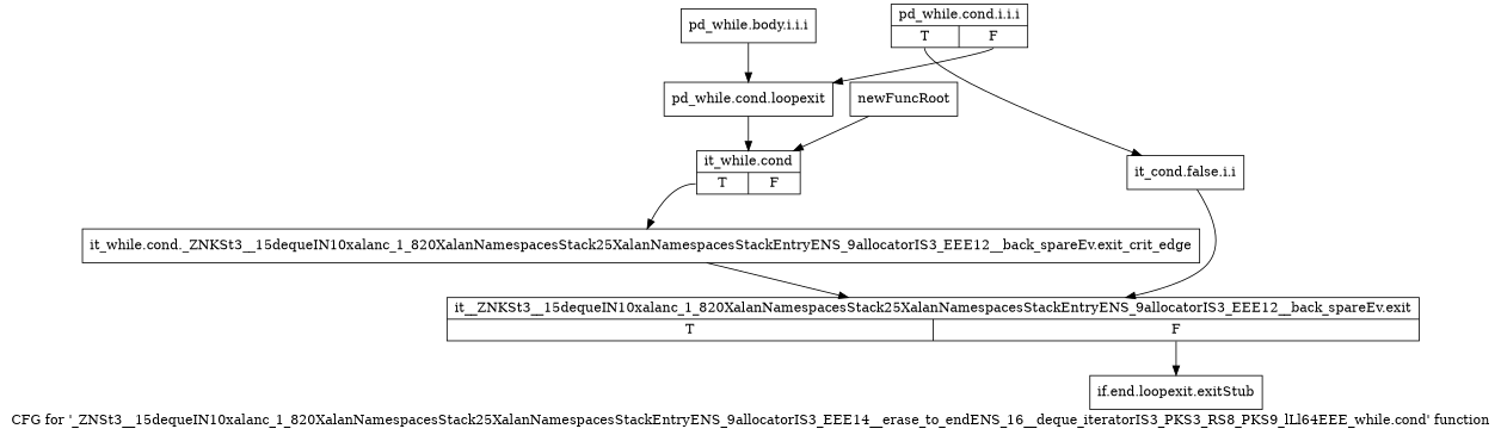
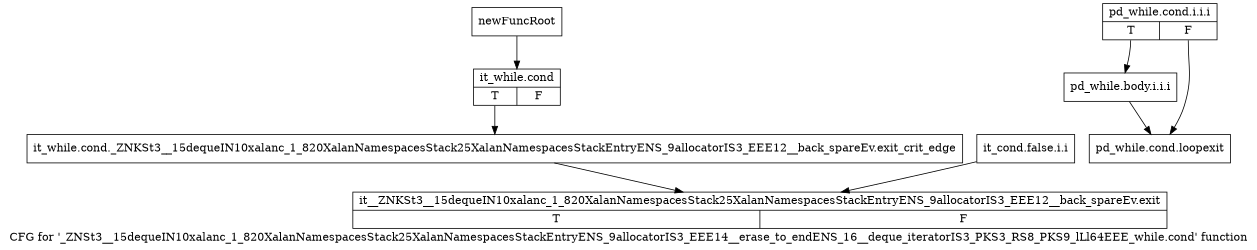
  digraph {
    label="CFG for '_ZNSt3__15dequeIN10xalanc_1_820XalanNamespacesStack25XalanNamespacesStackEntryENS_9allocatorIS3_EEE14__erase_to_endENS_16__deque_iteratorIS3_PKS3_RS8_PKS9_lLl64EEE_while.cond' function"
    node [shape=record]
    n1 [label="{newFuncRoot}"]
    n2 [label="{it_while.cond|{<s0>T|<s1>F}}"]
    n3 [label="{it_while.cond._ZNKSt3__15dequeIN10xalanc_1_820XalanNamespacesStack25XalanNamespacesStackEntryENS_9allocatorIS3_EEE12__back_spareEv.exit_crit_edge}"]
    n4 [label="{it__ZNKSt3__15dequeIN10xalanc_1_820XalanNamespacesStack25XalanNamespacesStackEntryENS_9allocatorIS3_EEE12__back_spareEv.exit|{<s0>T|<s1>F}}"]
    n5 [label="{it_cond.false.i.i}"]
-   n6 [label="{if.end.loopexit.exitStub}"]
    n7 [label="{pd_while.cond.i.i.i|{<s0>T|<s1>F}}"]
    n8 [label="{pd_while.body.i.i.i}"]
    n9 [label="{pd_while.cond.loopexit}"]
    n1 -> n2
    n2 -> n3 [tailport=s0]
    n3 -> n4
-   n4 -> n6 [tailport=s1]
    n5 -> n4
-   n7 -> n5 [tailport=s0]
+   n7 -> n8 [tailport=s0]
    n7 -> n9 [tailport=s1]
    n8 -> n9
-   n9 -> n2
  }
